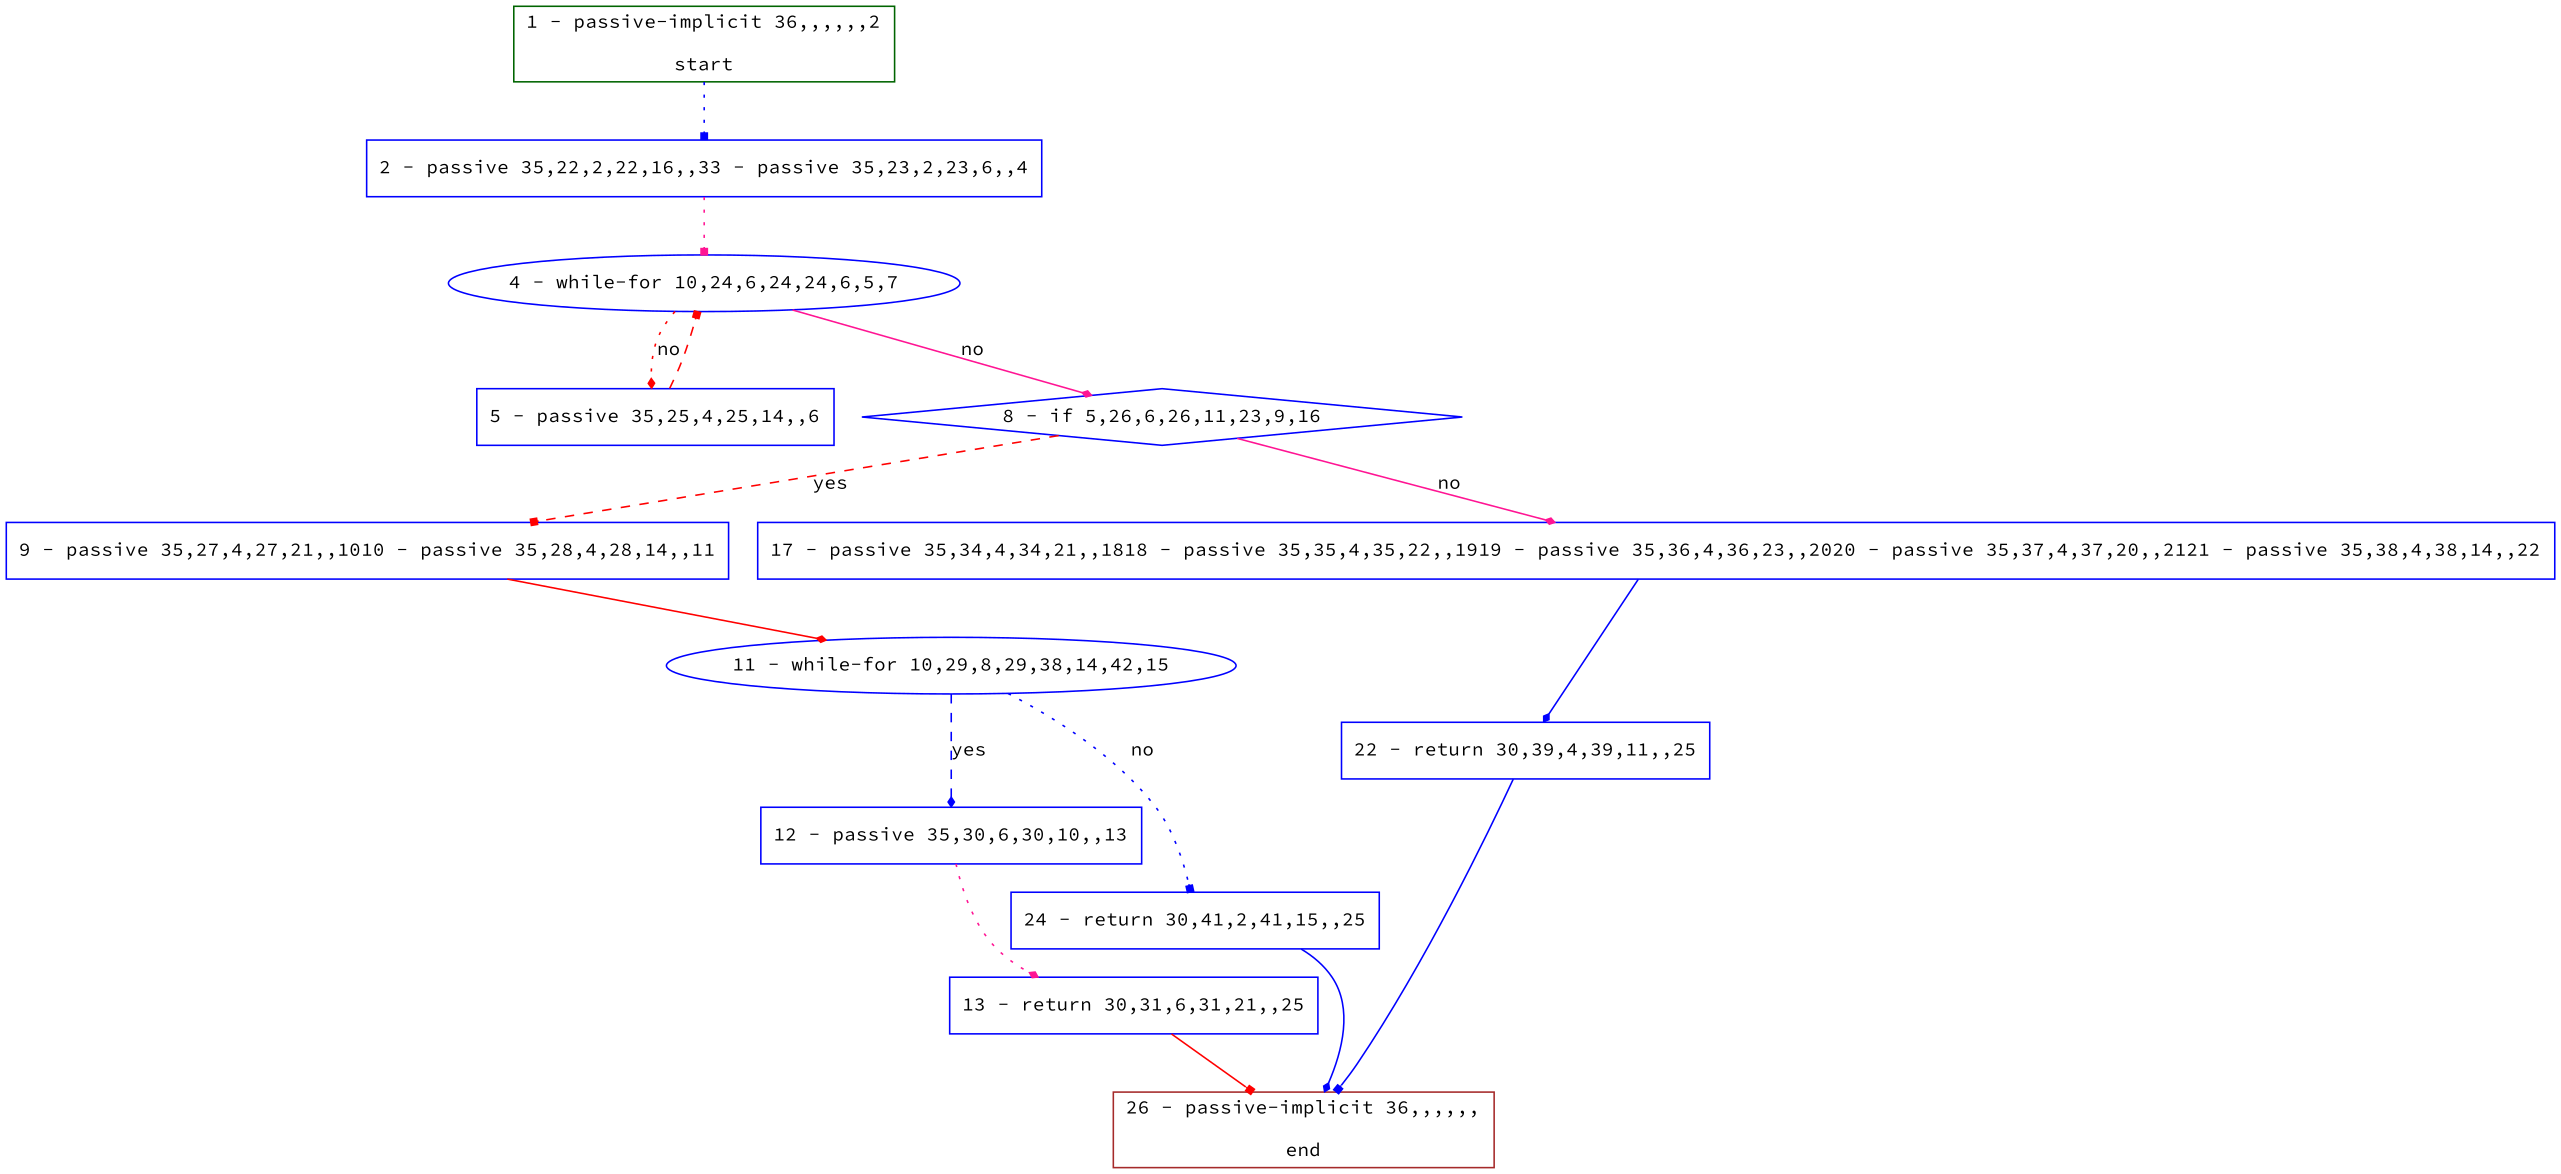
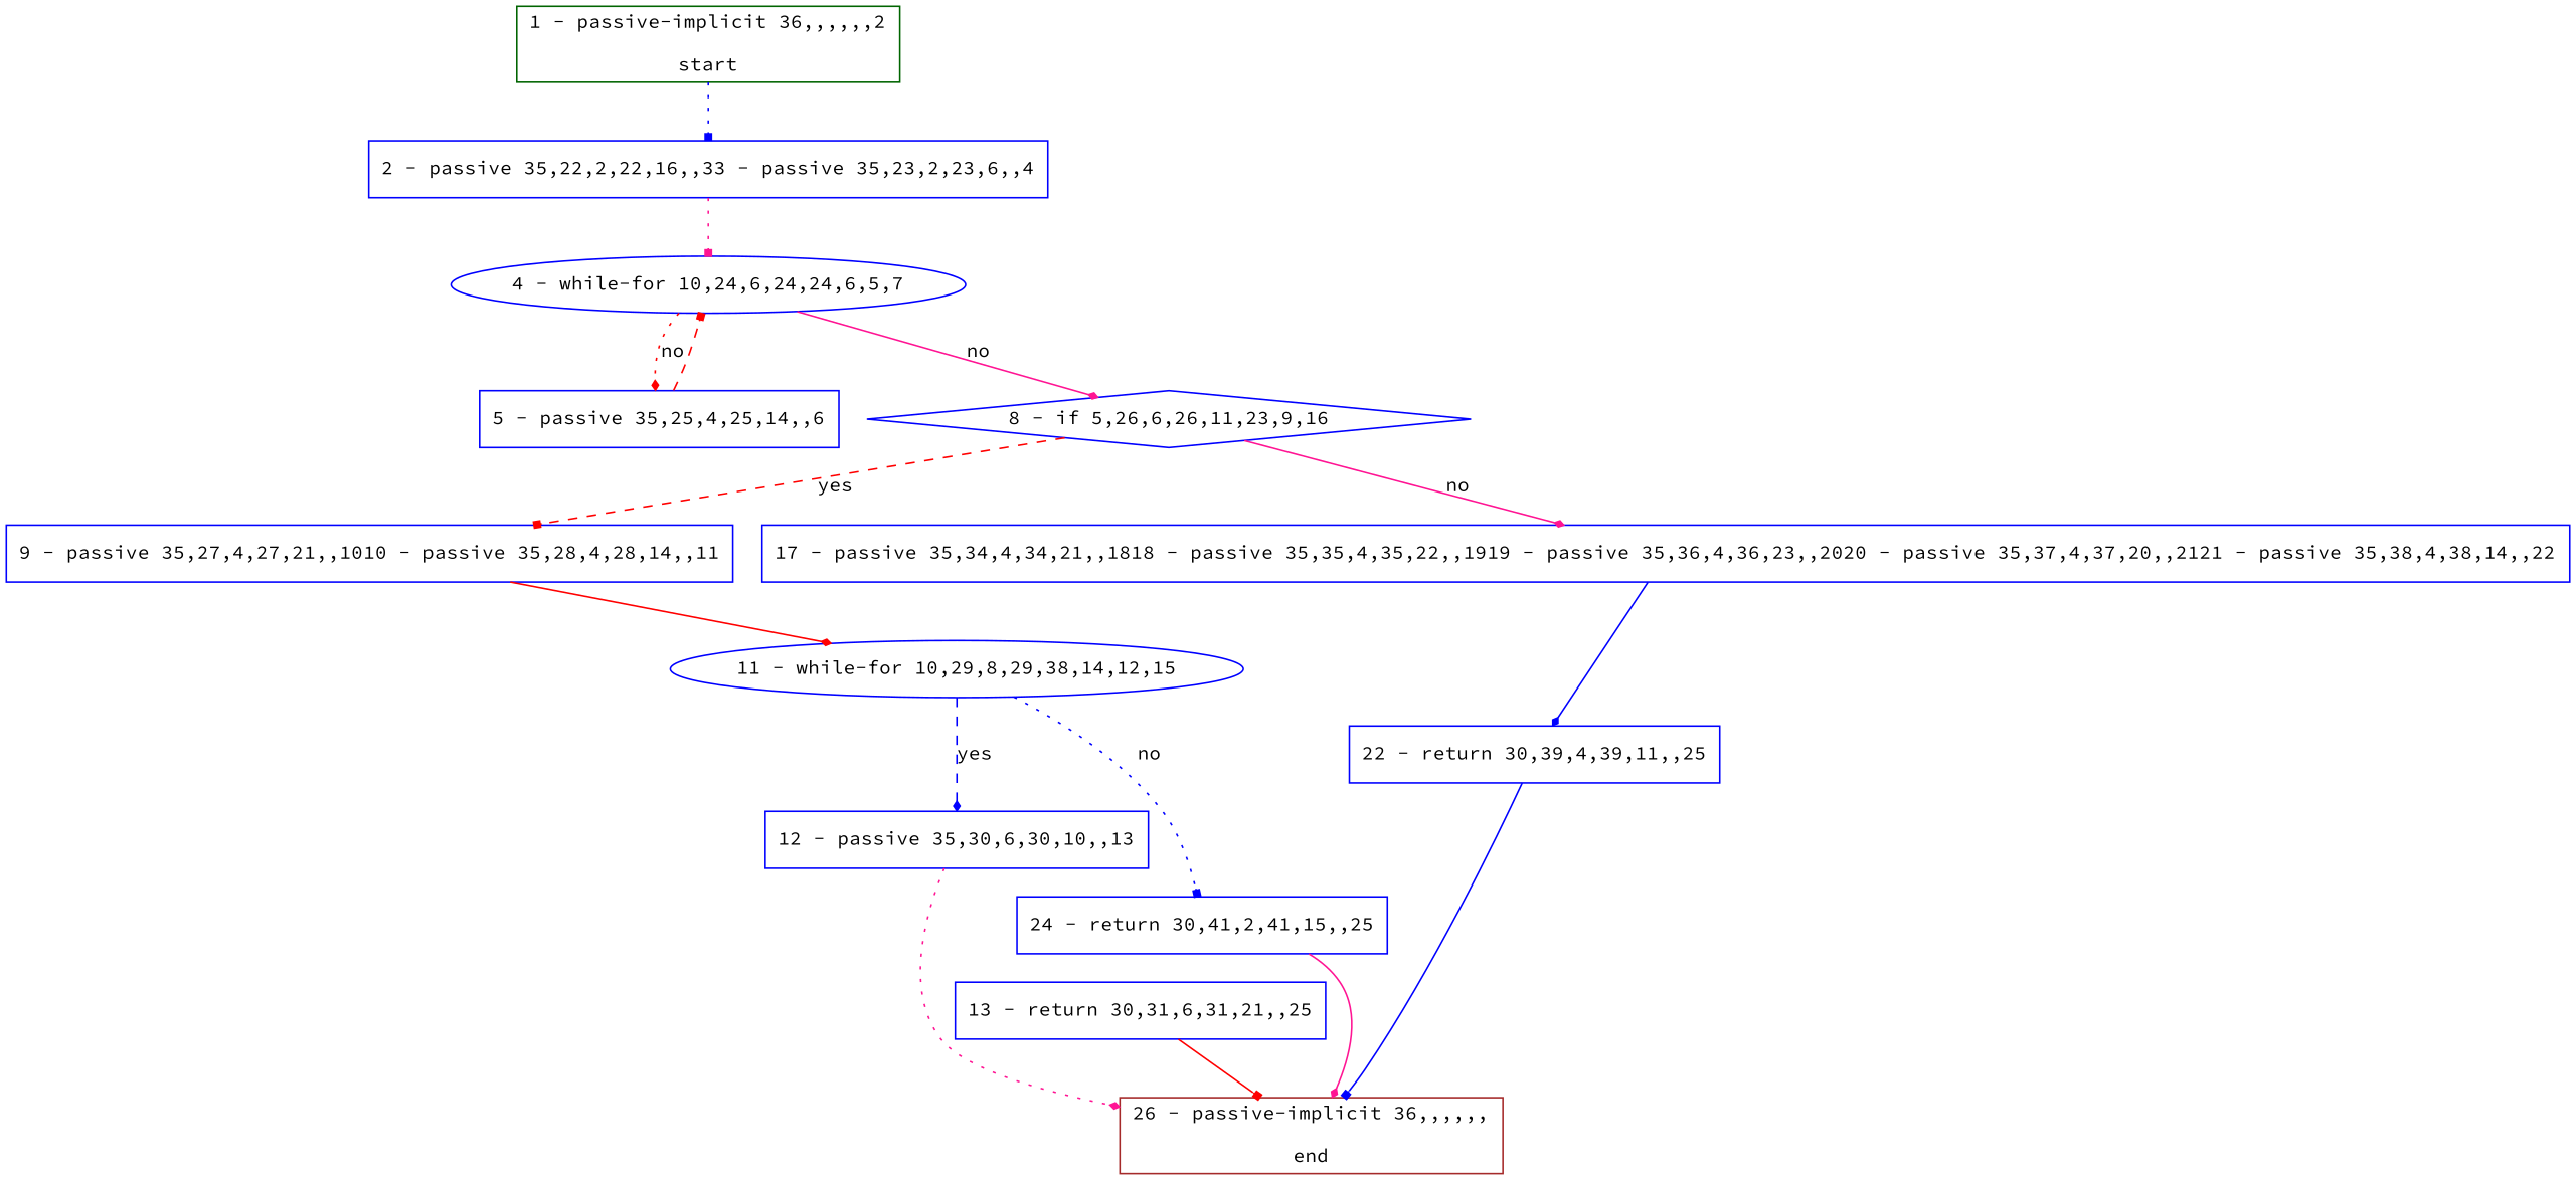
  digraph {
    bgcolor=white
    compound=true
    fillcolor="#FFFFCC"
    fontname="Source Code Pro"
    fontsize=12
    pack=true
    packmode=clust
    style="rounded,filled"
    node [color="#0000ff" compound=true fillcolor="#ffffff" fixedsize=false fontname="Source Code Pro" fontsize=12 node_initialized=no shape=box style=filled]
    edge [arrowhead=diamond arrowsize=0.5 arrowtail=none color=deeppink compound=true dir=forward fontcolor=black fontname="Source Code Pro" fontsize=12 style=solid]
    n1 [label="2 - passive 35,22,2,22,16,,33 - passive 35,23,2,23,6,,4"]
    n2 [label="4 - while-for 10,24,6,24,24,6,5,7" shape=oval]
    n3 [label="5 - passive 35,25,4,25,14,,6"]
    n4 [label="8 - if 5,26,6,26,11,23,9,16" shape=diamond]
    n5 [color="#006400" label="1 - passive-implicit 36,,,,,,2\n\nstart"]
    n6 [label="9 - passive 35,27,4,27,21,,1010 - passive 35,28,4,28,14,,11"]
    n7 [label="17 - passive 35,34,4,34,21,,1818 - passive 35,35,4,35,22,,1919 - passive 35,36,4,36,23,,2020 - passive 35,37,4,37,20,,2121 - passive 35,38,4,38,14,,22"]
-   n8 [label="11 - while-for 10,29,8,29,38,14,42,15" shape=oval]
+   n8 [label="11 - while-for 10,29,8,29,38,14,12,15" shape=oval]
    n9 [label="22 - return 30,39,4,39,11,,25"]
    n10 [label="12 - passive 35,30,6,30,10,,13"]
    n11 [label="24 - return 30,41,2,41,15,,25"]
    n12 [color="#a52a2a" label="26 - passive-implicit 36,,,,,,\n\nend"]
    n13 [label="13 - return 30,31,6,31,21,,25"]
    n1 -> n2 [arrowhead=box style=dotted]
    n2 -> n3 [color=red label=no style=dotted]
    n2 -> n4 [label=no]
    n3 -> n2 [arrowhead=box color=red style=dashed]
    n4 -> n6 [arrowhead=box color=red label=yes style=dashed]
    n4 -> n7 [label=no]
    n5 -> n1 [arrowhead=box color=blue style=dotted]
    n6 -> n8 [color=red]
    n7 -> n9 [color=blue]
    n8 -> n10 [color=blue label=yes style=dashed]
    n8 -> n11 [arrowhead=box color=blue label=no style=dotted]
    n9 -> n12 [arrowhead=box color=blue]
-   n10 -> n13 [style=dotted]
-   n11 -> n12 [color=blue]
+   n10 -> n12 [style=dotted]
+   n11 -> n12
    n13 -> n12 [arrowhead=box color=red]
  }
